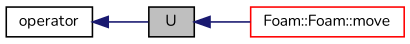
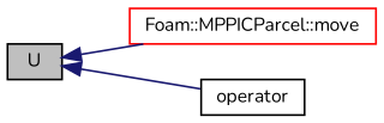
  digraph {
    fontname=Nunito
    rankdir=LR
    node [color=black fontname=Nunito fontsize=10 shape=record]
    edge [color=midnightblue dir=back fontname=Nunito fontsize=10 labelfontname=Helvetica labelfontsize=10 style=solid]
    n1 [fillcolor=grey75 fontcolor=black height=0.2 label=U style=filled width=0.4]
-   n2 [color=red height=0.2 label="Foam::Foam::move" width=0.4]
+   n2 [color=red height=0.2 label="Foam::MPPICParcel::move" width=0.4]
    n3 [height=0.2 label=operator width=0.4]
    n1 -> n2
-   n3 -> n1
+   n1 -> n3
  }
